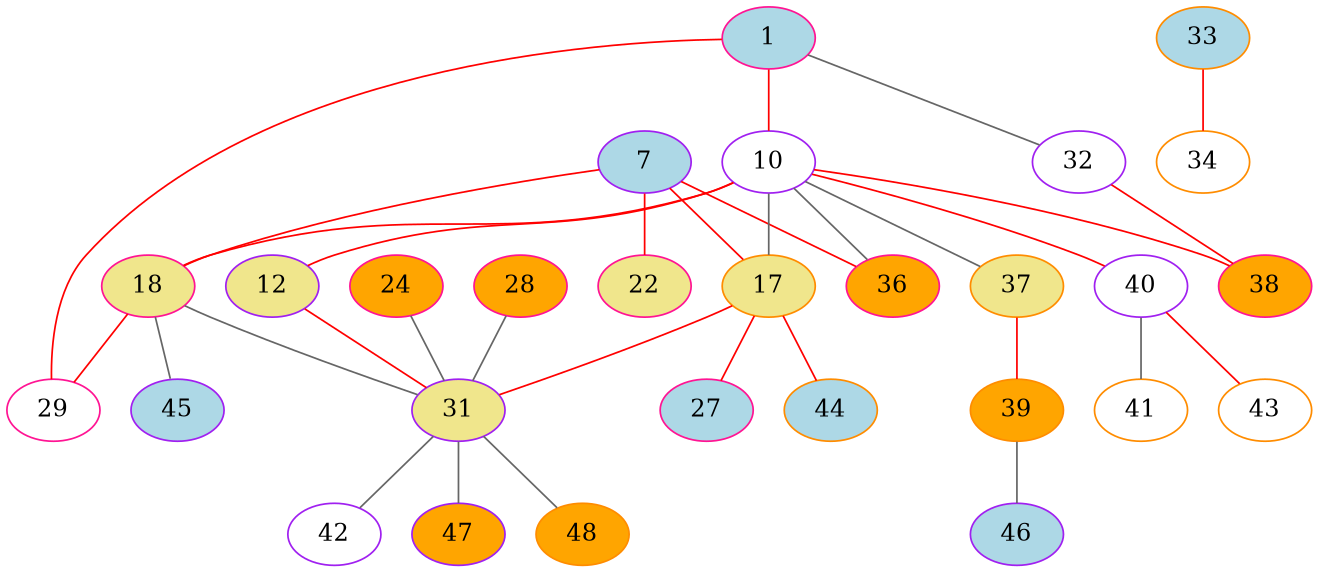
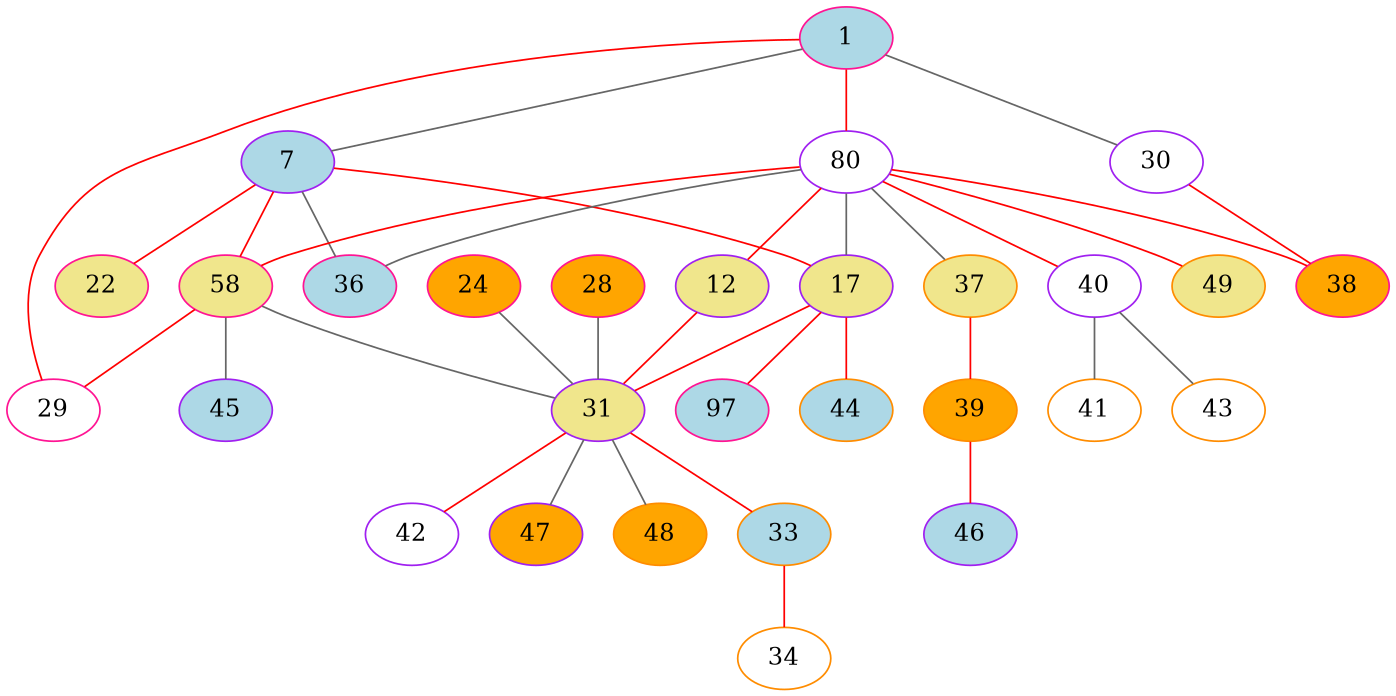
  graph {
    node [color=purple fillcolor=white style=filled]
    edge [color=red]
    1 [color=deeppink fillcolor=lightblue]
    7 [fillcolor=lightblue]
-   10 [super="+6"]
+   10 [super="+6" label=80]
    29 [color=deeppink super="+26"]
-   32 [super="+16"]
-   17 [color=darkorange fillcolor=khaki super="+8+5+11"]
-   18 [color=deeppink fillcolor=khaki super="+13+9"]
+   32 [super="+16" label=30]
+   17 [fillcolor=khaki super="+8+5+11"]
+   18 [color=deeppink fillcolor=khaki super="+13+9" label=58]
    22 [color=deeppink fillcolor=khaki]
-   36 [color=deeppink fillcolor=orange super="+23"]
+   36 [color=deeppink fillcolor=lightblue super="+23"]
    12 [fillcolor=khaki]
    37 [color=darkorange fillcolor=khaki super="+21"]
    38 [color=deeppink fillcolor=orange]
    40 [super="+35+14+30"]
+   49 [color=darkorange fillcolor=khaki]
    31 [fillcolor=khaki super="+4"]
-   27 [color=deeppink fillcolor=lightblue]
+   27 [color=deeppink fillcolor=lightblue label=97]
    44 [color=darkorange fillcolor=lightblue]
    45 [fillcolor=lightblue]
    39 [color=darkorange fillcolor=orange]
    41 [color=darkorange]
    43 [color=darkorange]
    33 [color=darkorange fillcolor=lightblue]
    42 [super="+15+20"]
    47 [fillcolor=orange]
    48 [color=darkorange fillcolor=orange]
    24 [color=deeppink fillcolor=orange]
    28 [color=deeppink fillcolor=orange]
    34 [color=darkorange]
    46 [fillcolor=lightblue]
+   1 -- 7 [color=gray40]
    1 -- 10 [weight=2]
    1 -- 29
    1 -- 32 [color=gray40]
    7 -- 17
    7 -- 18 [weight=2]
    7 -- 22
-   7 -- 36
+   7 -- 36 [color=gray40]
    10 -- 17 [color=gray40 weight=2]
    10 -- 18 [weight=2]
    10 -- 36 [color=gray40]
    10 -- 12
    10 -- 37 [color=gray40]
    10 -- 38
    10 -- 40
+   10 -- 49
    32 -- 38
    17 -- 31 [weight=2]
    17 -- 27
    17 -- 44
    18 -- 29
    18 -- 31 [color=gray40]
    18 -- 45 [color=gray40]
    12 -- 31
    37 -- 39
    40 -- 41 [color=gray40]
-   40 -- 43
-   31 -- 42 [color=gray40]
+   40 -- 43 [color=gray40]
+   31 -- 33
+   31 -- 42
    31 -- 47 [color=gray40]
    31 -- 48 [color=gray40]
-   39 -- 46 [color=gray40]
+   39 -- 46
    33 -- 34
    24 -- 31 [color=gray40]
    28 -- 31 [color=gray40]
  }
